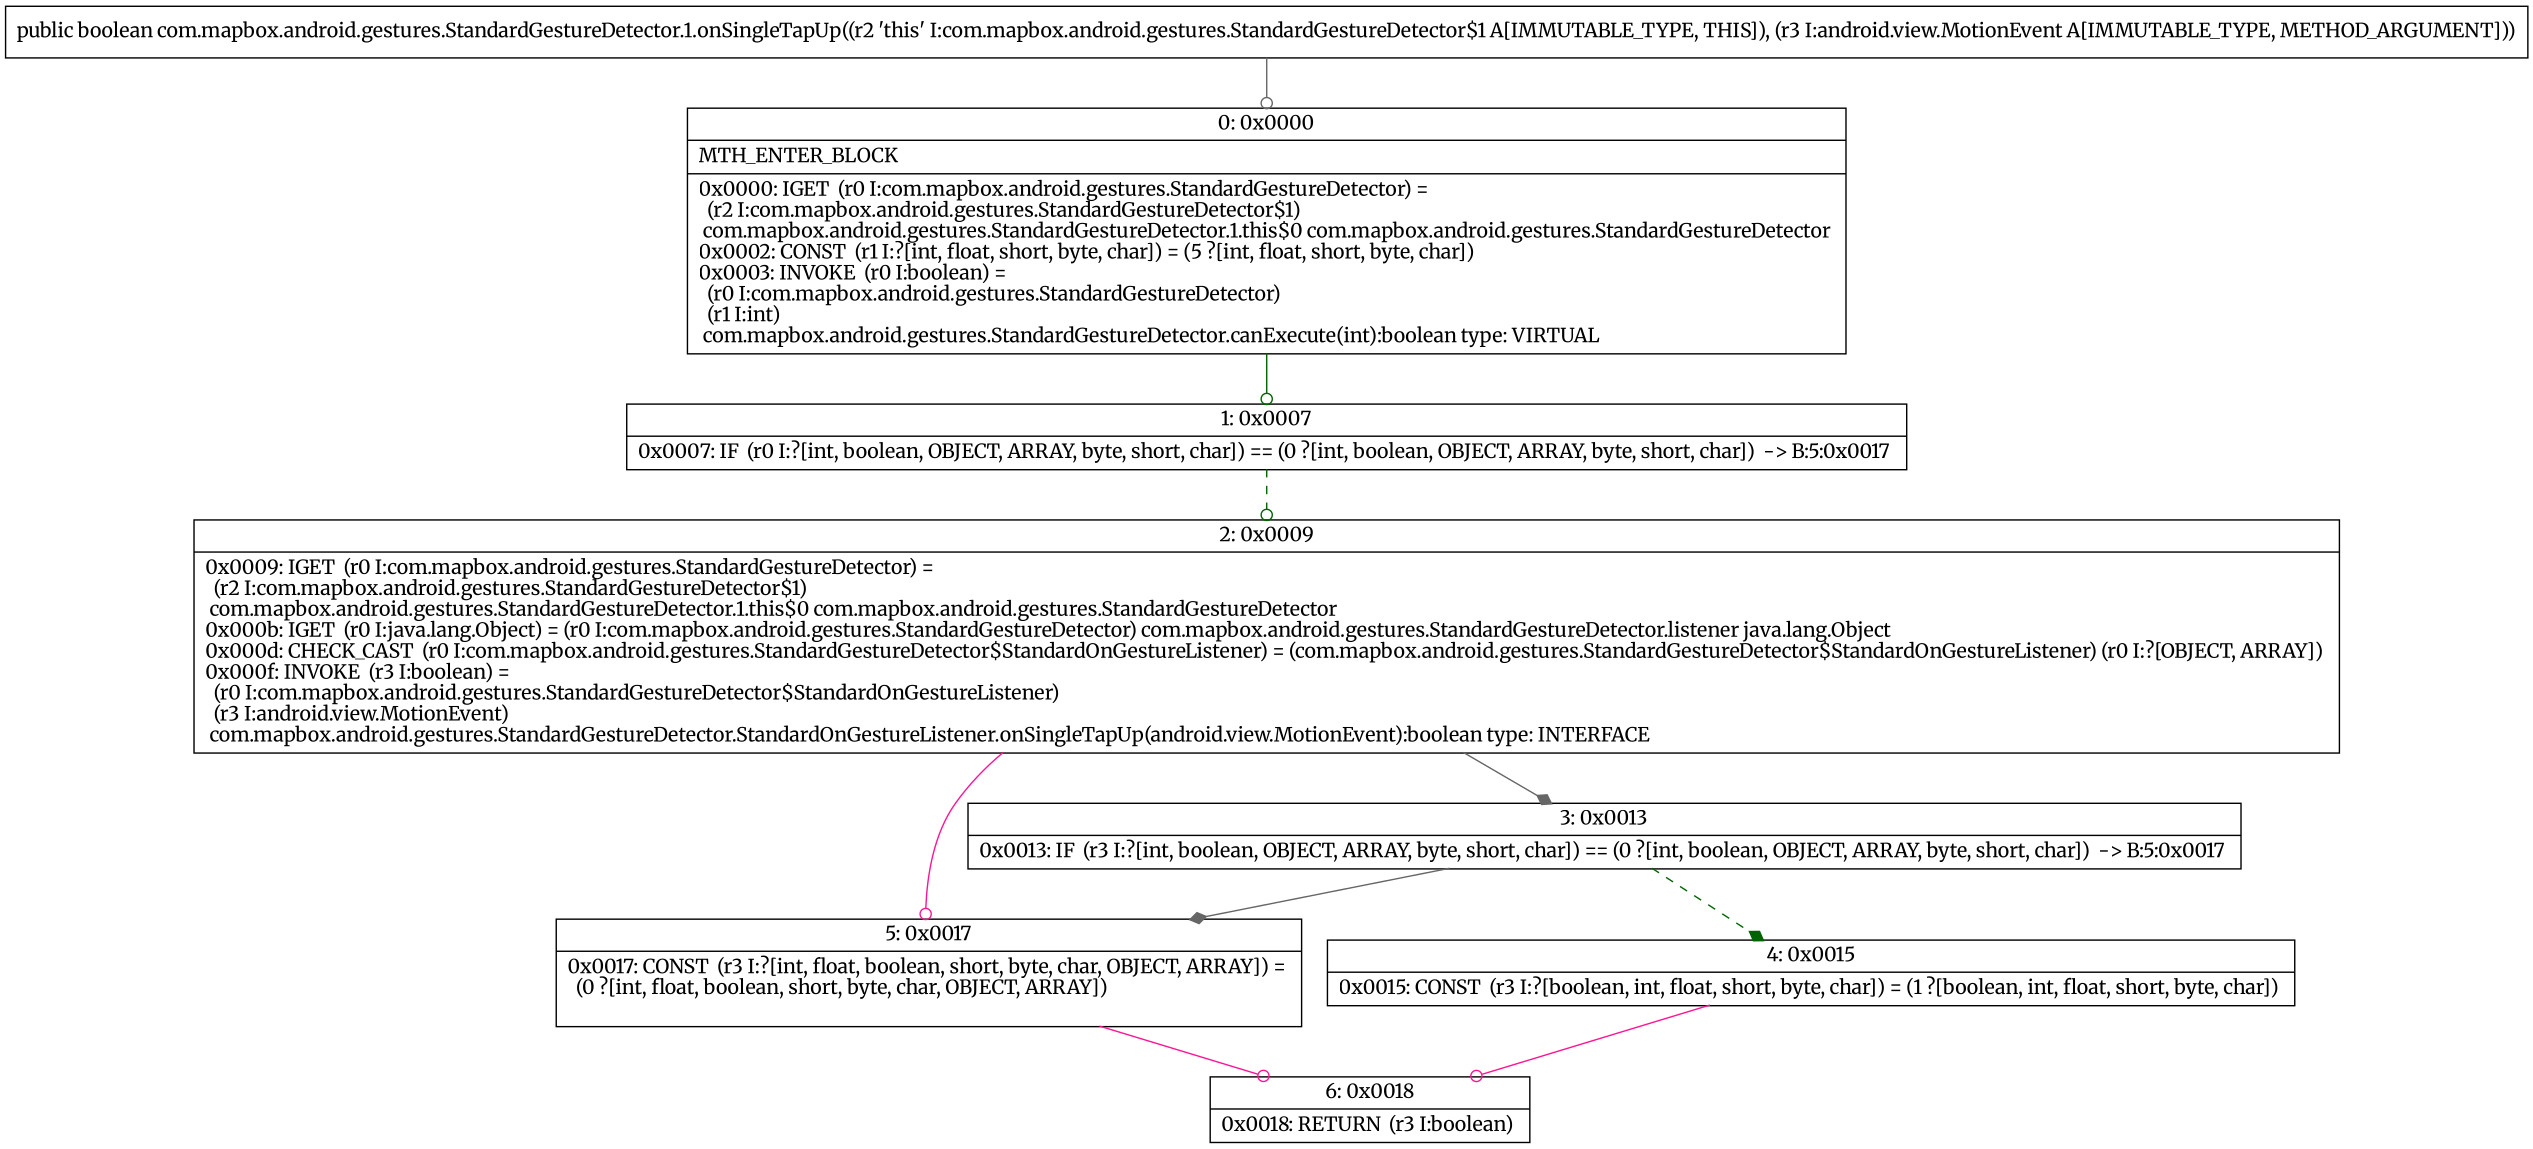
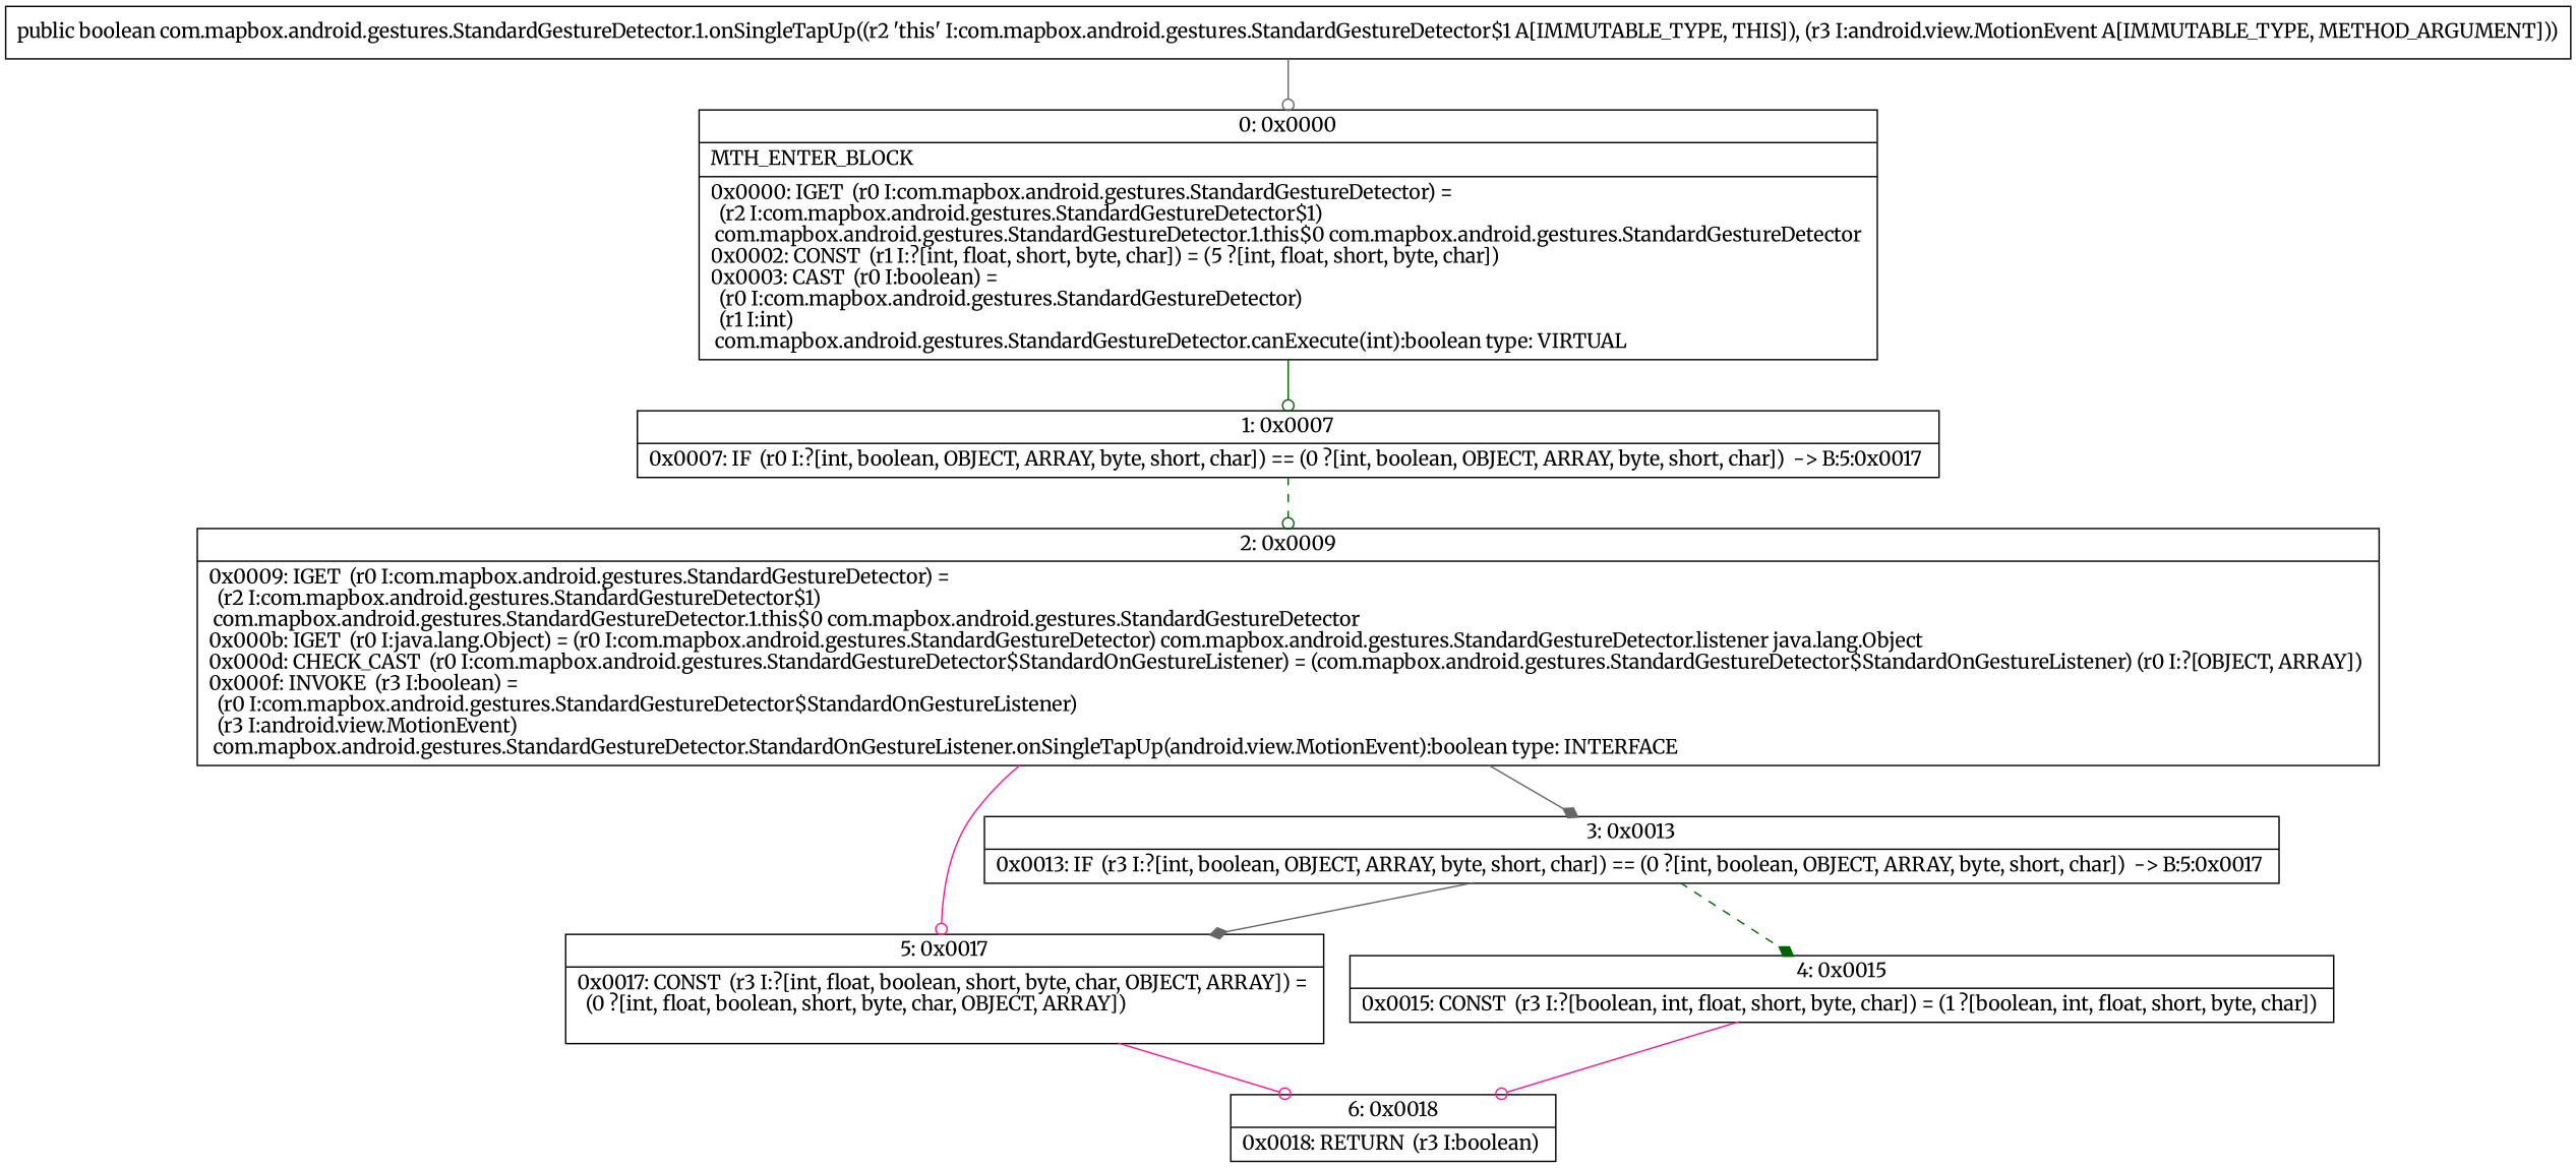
  digraph {
    fontname=Merriweather
    node [fontname=Merriweather shape=record]
    edge [arrowhead=odot color=darkgreen fontname=Merriweather]
-   n1 [label="{0\:\ 0x0000|MTH_ENTER_BLOCK\l|0x0000: IGET  (r0 I:com.mapbox.android.gestures.StandardGestureDetector) = \l  (r2 I:com.mapbox.android.gestures.StandardGestureDetector$1)\l com.mapbox.android.gestures.StandardGestureDetector.1.this$0 com.mapbox.android.gestures.StandardGestureDetector \l0x0002: CONST  (r1 I:?[int, float, short, byte, char]) = (5 ?[int, float, short, byte, char]) \l0x0003: INVOKE  (r0 I:boolean) = \l  (r0 I:com.mapbox.android.gestures.StandardGestureDetector)\l  (r1 I:int)\l com.mapbox.android.gestures.StandardGestureDetector.canExecute(int):boolean type: VIRTUAL \l}"]
+   n1 [label="{0\:\ 0x0000|MTH_ENTER_BLOCK\l|0x0000: IGET  (r0 I:com.mapbox.android.gestures.StandardGestureDetector) = \l  (r2 I:com.mapbox.android.gestures.StandardGestureDetector$1)\l com.mapbox.android.gestures.StandardGestureDetector.1.this$0 com.mapbox.android.gestures.StandardGestureDetector \l0x0002: CONST  (r1 I:?[int, float, short, byte, char]) = (5 ?[int, float, short, byte, char]) \l0x0003: CAST  (r0 I:boolean) = \l  (r0 I:com.mapbox.android.gestures.StandardGestureDetector)\l  (r1 I:int)\l com.mapbox.android.gestures.StandardGestureDetector.canExecute(int):boolean type: VIRTUAL \l}"]
    n2 [label="{1\:\ 0x0007|0x0007: IF  (r0 I:?[int, boolean, OBJECT, ARRAY, byte, short, char]) == (0 ?[int, boolean, OBJECT, ARRAY, byte, short, char])  \-\> B:5:0x0017 \l}"]
    n3 [label="{2\:\ 0x0009|0x0009: IGET  (r0 I:com.mapbox.android.gestures.StandardGestureDetector) = \l  (r2 I:com.mapbox.android.gestures.StandardGestureDetector$1)\l com.mapbox.android.gestures.StandardGestureDetector.1.this$0 com.mapbox.android.gestures.StandardGestureDetector \l0x000b: IGET  (r0 I:java.lang.Object) = (r0 I:com.mapbox.android.gestures.StandardGestureDetector) com.mapbox.android.gestures.StandardGestureDetector.listener java.lang.Object \l0x000d: CHECK_CAST  (r0 I:com.mapbox.android.gestures.StandardGestureDetector$StandardOnGestureListener) = (com.mapbox.android.gestures.StandardGestureDetector$StandardOnGestureListener) (r0 I:?[OBJECT, ARRAY]) \l0x000f: INVOKE  (r3 I:boolean) = \l  (r0 I:com.mapbox.android.gestures.StandardGestureDetector$StandardOnGestureListener)\l  (r3 I:android.view.MotionEvent)\l com.mapbox.android.gestures.StandardGestureDetector.StandardOnGestureListener.onSingleTapUp(android.view.MotionEvent):boolean type: INTERFACE \l}"]
    n4 [label="{5\:\ 0x0017|0x0017: CONST  (r3 I:?[int, float, boolean, short, byte, char, OBJECT, ARRAY]) = \l  (0 ?[int, float, boolean, short, byte, char, OBJECT, ARRAY])\l \l}"]
    n5 [label="{3\:\ 0x0013|0x0013: IF  (r3 I:?[int, boolean, OBJECT, ARRAY, byte, short, char]) == (0 ?[int, boolean, OBJECT, ARRAY, byte, short, char])  \-\> B:5:0x0017 \l}"]
    n6 [label="{6\:\ 0x0018|0x0018: RETURN  (r3 I:boolean) \l}"]
    n7 [label="{4\:\ 0x0015|0x0015: CONST  (r3 I:?[boolean, int, float, short, byte, char]) = (1 ?[boolean, int, float, short, byte, char]) \l}"]
    n8 [label="{public boolean com.mapbox.android.gestures.StandardGestureDetector.1.onSingleTapUp((r2 'this' I:com.mapbox.android.gestures.StandardGestureDetector$1 A[IMMUTABLE_TYPE, THIS]), (r3 I:android.view.MotionEvent A[IMMUTABLE_TYPE, METHOD_ARGUMENT])) }"]
    n1 -> n2
    n2 -> n3 [style=dashed]
    n3 -> n4 [color=deeppink]
    n3 -> n5 [arrowhead=diamond color=gray40]
    n4 -> n6 [color=deeppink]
    n5 -> n4 [arrowhead=diamond color=gray40]
    n5 -> n7 [arrowhead=diamond style=dashed]
    n7 -> n6 [color=deeppink]
    n8 -> n1 [color=gray40]
  }
